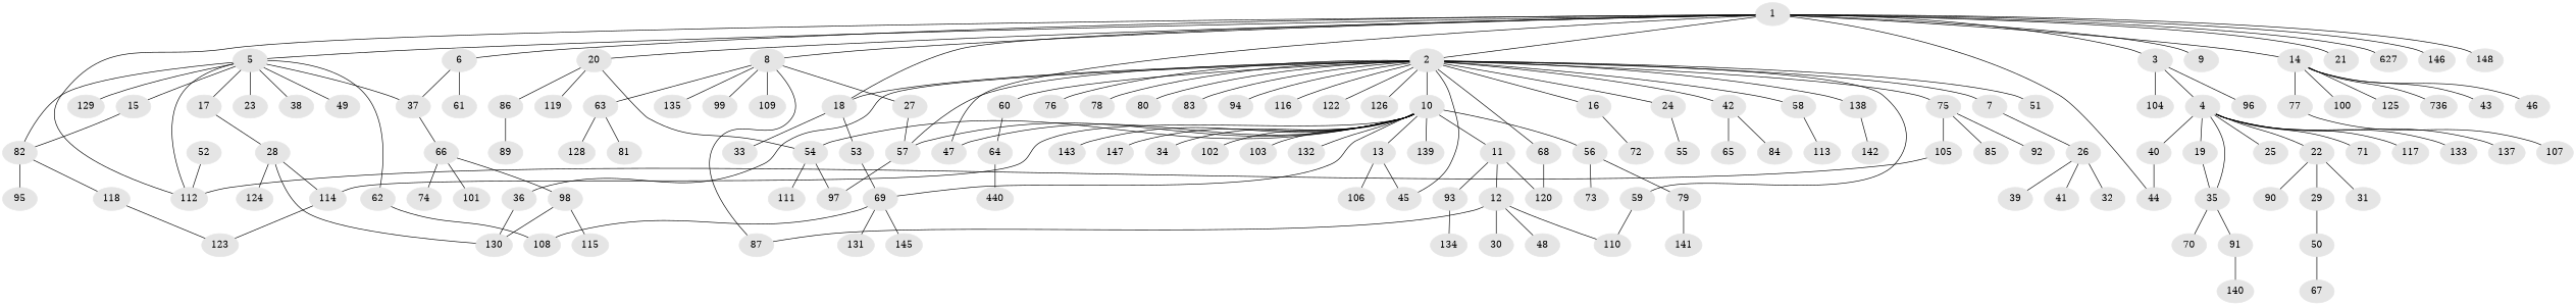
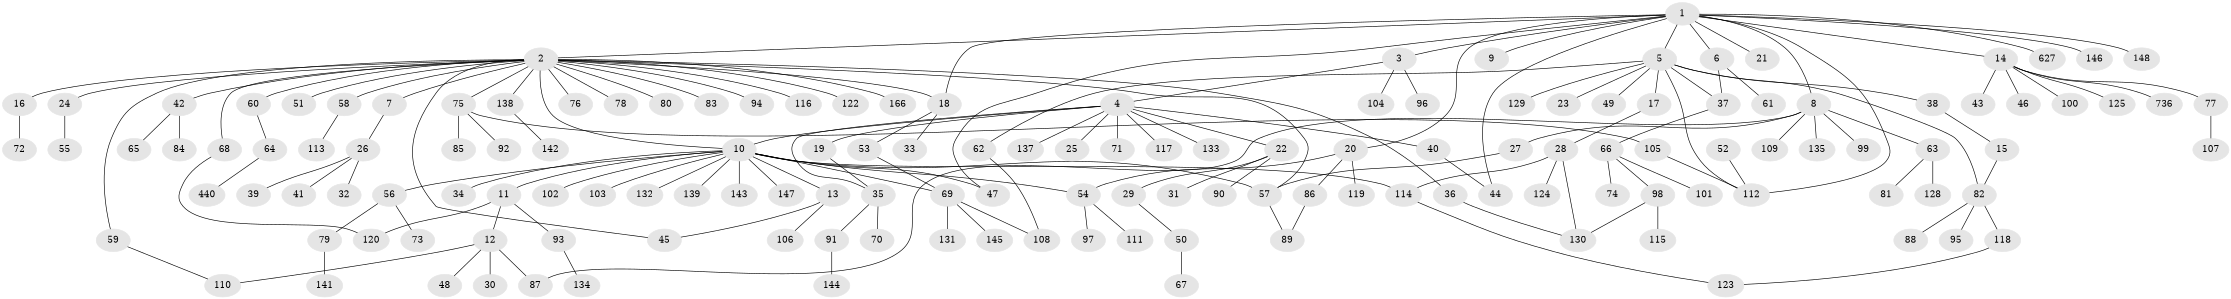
  graph {
    node [color=gray90 style=filled]
    1
    2
    3
    5
    6
    8
    9
    14
    18
    20
    21
    44
    47
    112
    n15 [label=627]
    146
    148
    7
    10
    16
    24
    36
    42
    45
    51
    57
    58
    59
    60
    68
    75
    76
    78
    80
    83
    94
    116
    122
-   126
+   126 [label=166]
    138
    4
    96
    104
    15
    17
    23
    37
    38
    49
    62
    82
    129
    61
    27
    63
    87
    99
    109
    135
    43
    46
    77
    100
    125
    n65 [label=736]
    33
    53
    54
    86
    119
    26
    11
    13
    34
    56
    69
    102
    103
    114
    132
    139
    143
    147
    72
    55
    130
    65
    84
    89
    113
    110
    64
    120
    85
    92
    105
    142
    19
    22
    25
    35
    40
    71
    117
    133
    137
    52
    29
    31
    90
    70
    91
    28
    66
    108
+   88
    95
    118
    32
    39
    41
    81
    128
    12
    93
    106
    97
    111
    73
    79
    131
    145
    123
    30
    48
    134
    107
    124
    50
    67
-   144 [label=140]
+   144
    74
    98
    101
    141
    n146 [label=440]
    115
    1 -- 2
    1 -- 3
    1 -- 5
    1 -- 6
    1 -- 8
    1 -- 9
    1 -- 14
    1 -- 18
    1 -- 20
    1 -- 21
    1 -- 44
    1 -- 47
    1 -- 112
    1 -- n15
    1 -- 146
    1 -- 148
    2 -- 18
    2 -- 7
    2 -- 10
    2 -- 16
    2 -- 24
    2 -- 36
    2 -- 42
    2 -- 45
    2 -- 51
    2 -- 57
    2 -- 58
    2 -- 59
    2 -- 60
    2 -- 68
    2 -- 75
    2 -- 76
    2 -- 78
    2 -- 80
    2 -- 83
    2 -- 94
    2 -- 116
    2 -- 122
    2 -- 126
    2 -- 138
    3 -- 4
    3 -- 96
    3 -- 104
    5 -- 112
-   5 -- 15
+   38 -- 15
    5 -- 17
    5 -- 23
    5 -- 37
    5 -- 38
    5 -- 49
    5 -- 62
    5 -- 82
    5 -- 129
    6 -- 37
    6 -- 61
    8 -- 27
    8 -- 63
    8 -- 87
    8 -- 99
    8 -- 109
    8 -- 135
    14 -- 43
    14 -- 46
    14 -- 77
    14 -- 100
    14 -- 125
    14 -- n65
    18 -- 33
    18 -- 53
    20 -- 54
    20 -- 86
    20 -- 119
    7 -- 26
    10 -- 47
    10 -- 57
    10 -- 54
    10 -- 11
    10 -- 13
    10 -- 34
    10 -- 56
    10 -- 69
    10 -- 102
    10 -- 103
    10 -- 114
    10 -- 132
    10 -- 139
    10 -- 143
    10 -- 147
    16 -- 72
    24 -- 55
    36 -- 130
    42 -- 65
    42 -- 84
-   57 -- 97
+   57 -- 89
    58 -- 113
    59 -- 110
    60 -- 64
    68 -- 120
    75 -- 85
    75 -- 92
    75 -- 105
    138 -- 142
+   4 -- 10
    4 -- 19
    4 -- 22
    4 -- 25
    4 -- 35
    4 -- 40
    4 -- 71
    4 -- 117
    4 -- 133
    4 -- 137
    15 -- 82
    17 -- 28
    37 -- 66
    62 -- 108
+   82 -- 88
    82 -- 95
    82 -- 118
    27 -- 57
    63 -- 81
    63 -- 128
    77 -- 107
    53 -- 69
    54 -- 97
    54 -- 111
    86 -- 89
    26 -- 32
    26 -- 39
    26 -- 41
    11 -- 120
    11 -- 12
    11 -- 93
    13 -- 45
    13 -- 106
    56 -- 73
    56 -- 79
    69 -- 108
    69 -- 131
    69 -- 145
    114 -- 123
    64 -- n146
    105 -- 112
    19 -- 35
    22 -- 29
    22 -- 31
    22 -- 90
    35 -- 70
    35 -- 91
    40 -- 44
    52 -- 112
    29 -- 50
    91 -- 144
    28 -- 114
    28 -- 130
    28 -- 124
    66 -- 74
    66 -- 98
    66 -- 101
    118 -- 123
    12 -- 87
    12 -- 110
    12 -- 30
    12 -- 48
    93 -- 134
    79 -- 141
    50 -- 67
    98 -- 130
    98 -- 115
  }
